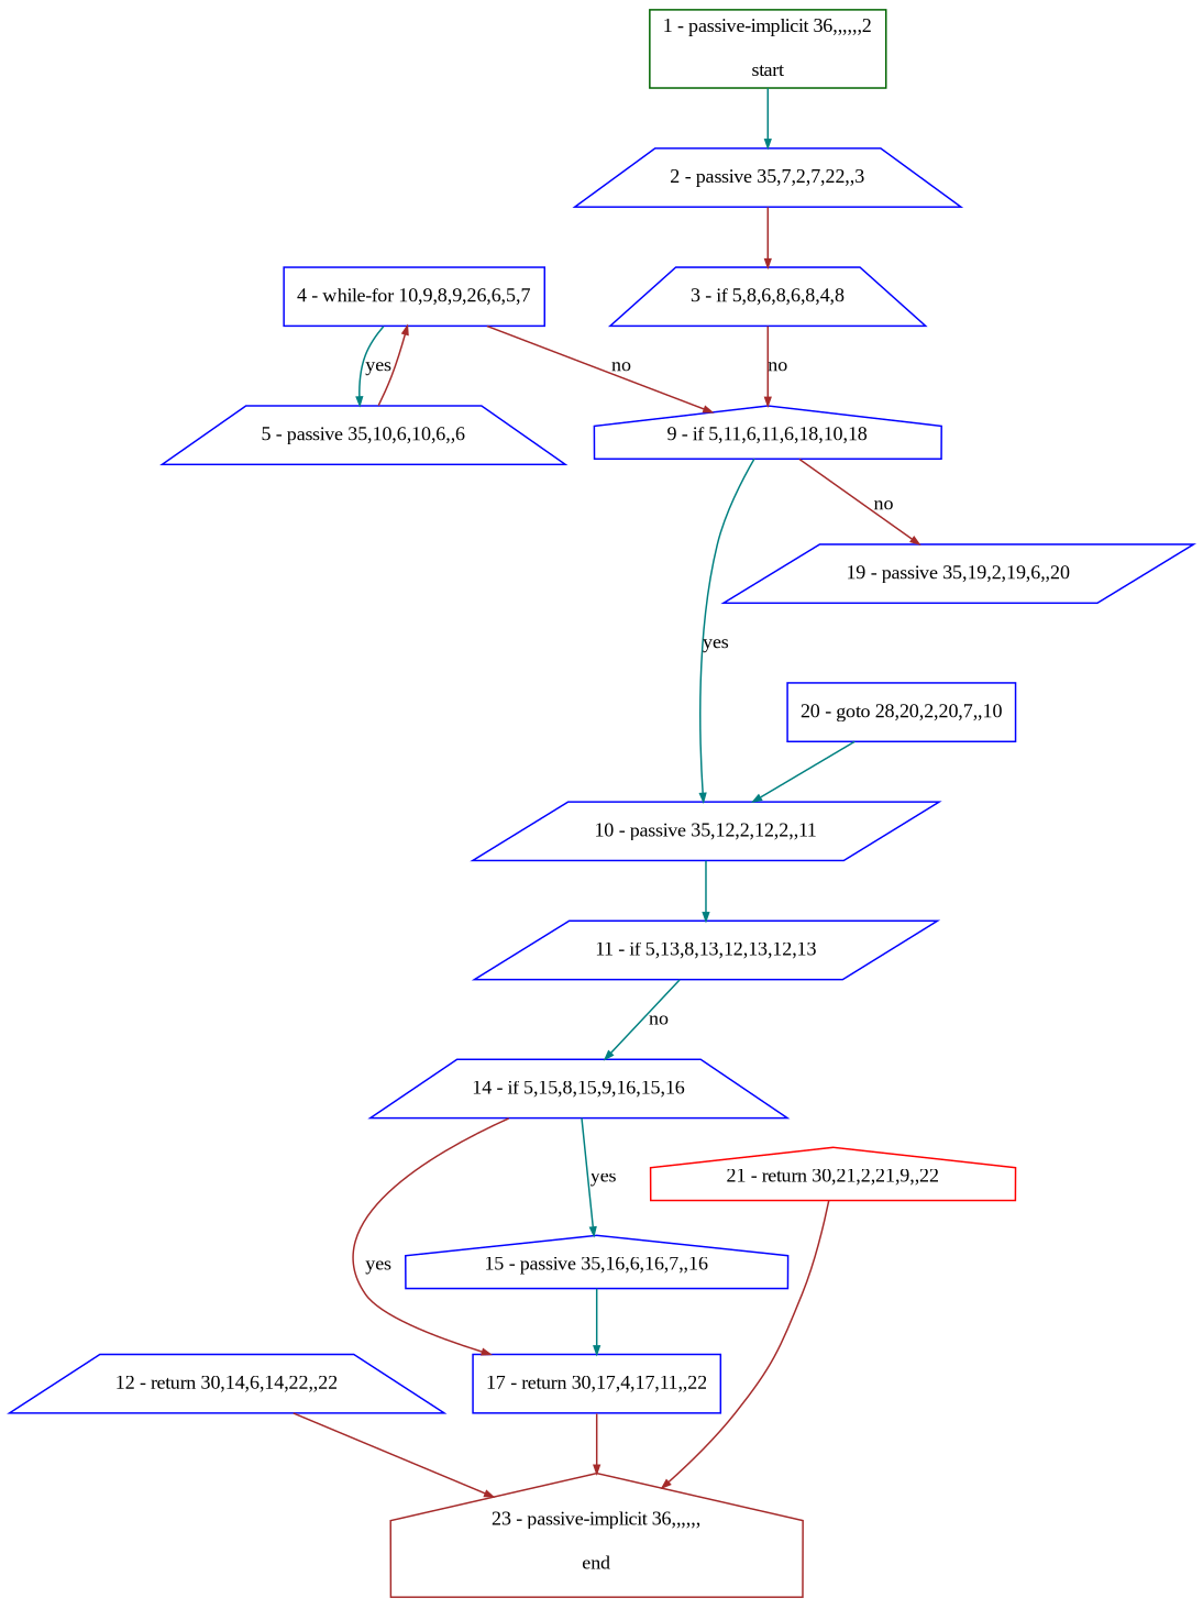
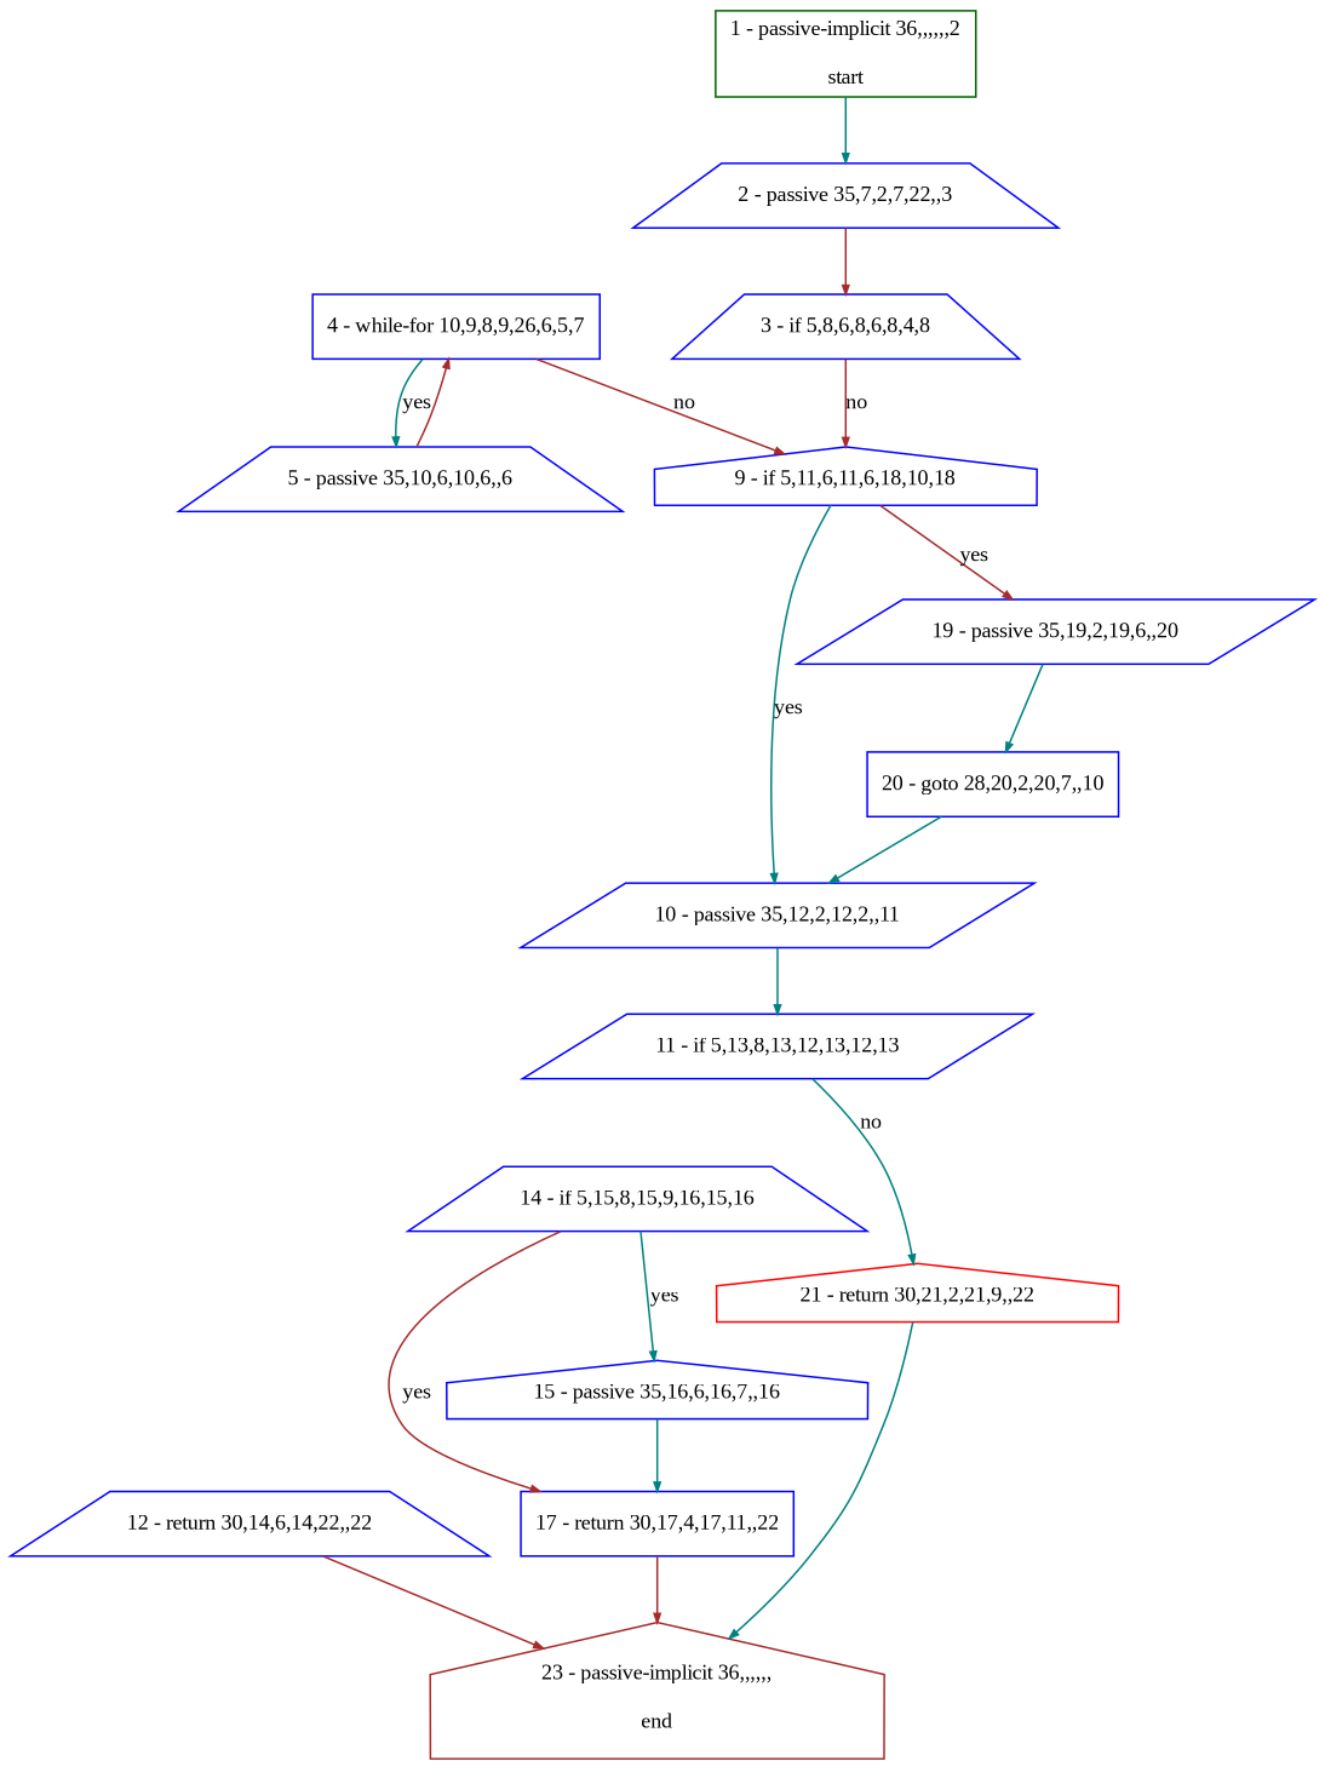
  digraph {
    bgcolor=white
    compound=true
    fillcolor="#FFFFCC"
    fontname="Liberation Serif"
    fontsize=12
    pack=true
    packmode=clust
    style="rounded,filled"
    node [color="#0000ff" compound=true fillcolor="#ffffff" fixedsize=false fontname="Liberation Serif" fontsize=12 node_initialized=no shape=trapezium style=filled]
    edge [arrowhead=normal arrowsize=0.5 arrowtail=none color=brown compound=true dir=forward fontcolor=black fontname="Liberation Serif" fontsize=12]
    n1 [label="2 - passive 35,7,2,7,22,,3"]
    n2 [label="3 - if 5,8,6,8,6,8,4,8"]
    n3 [label="9 - if 5,11,6,11,6,18,10,18" shape=house]
    n4 [color="#006400" label="1 - passive-implicit 36,,,,,,2\n\nstart" shape=box]
    n5 [label="4 - while-for 10,9,8,9,26,6,5,7" shape=box]
    n6 [label="5 - passive 35,10,6,10,6,,6"]
    n7 [label="10 - passive 35,12,2,12,2,,11" shape=parallelogram]
    n8 [label="19 - passive 35,19,2,19,6,,20" shape=parallelogram]
    n9 [label="11 - if 5,13,8,13,12,13,12,13" shape=parallelogram]
    n10 [label="20 - goto 28,20,2,20,7,,10" shape=box]
    n11 [label="14 - if 5,15,8,15,9,16,15,16"]
    n12 [label="12 - return 30,14,6,14,22,,22"]
    n13 [color="#a52a2a" label="23 - passive-implicit 36,,,,,,\n\nend" shape=house]
    n14 [label="15 - passive 35,16,6,16,7,,16" shape=house]
    n15 [label="17 - return 30,17,4,17,11,,22" shape=box]
    n16 [color=red label="21 - return 30,21,2,21,9,,22" shape=house]
    n1 -> n2
    n2 -> n3 [label=no]
    n3 -> n7 [color=teal label=yes]
-   n3 -> n8 [label=no]
+   n3 -> n8 [label=yes]
    n4 -> n1 [color=teal]
    n5 -> n3 [label=no]
    n5 -> n6 [color=teal label=yes]
    n6 -> n5
    n7 -> n9 [color=teal]
-   n9 -> n11 [color=teal label=no]
+   n8 -> n10 [color=teal]
+   n9 -> n16 [color=teal label=no]
    n10 -> n7 [color=teal]
    n11 -> n14 [color=teal label=yes]
    n11 -> n15 [label=yes]
    n12 -> n13
    n14 -> n15 [color=teal]
    n15 -> n13
-   n16 -> n13
+   n16 -> n13 [color=teal]
  }
